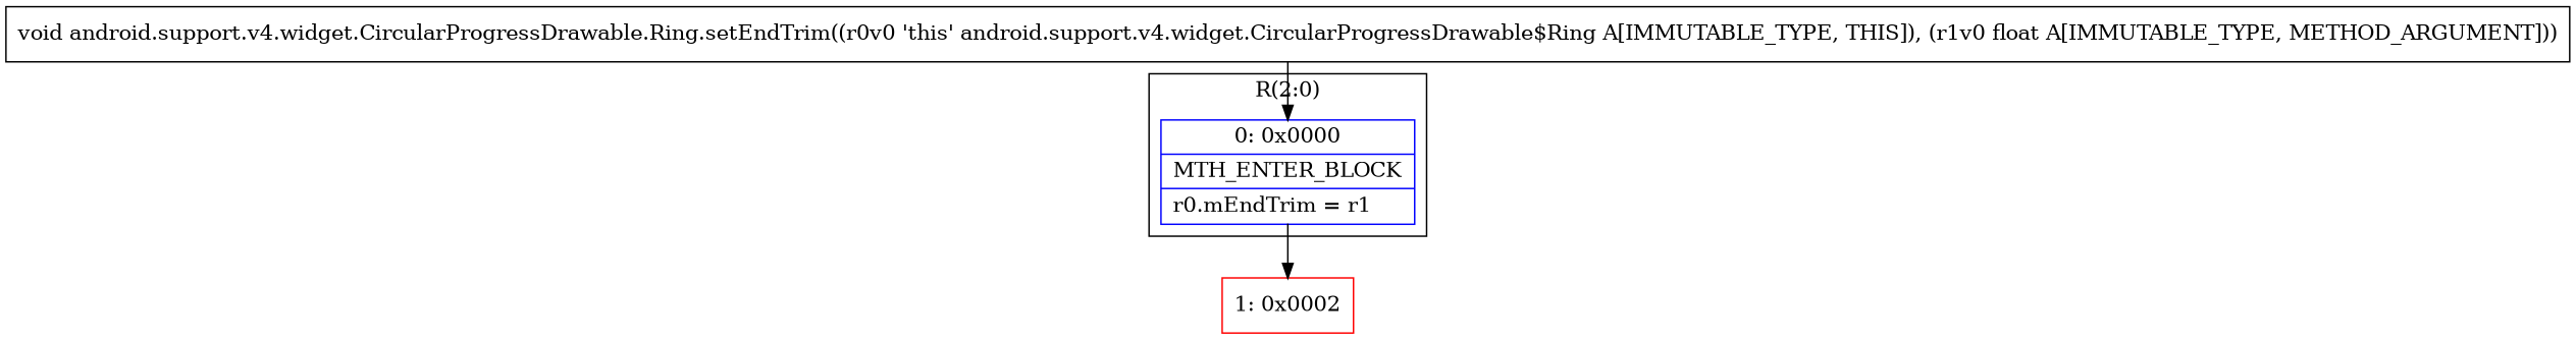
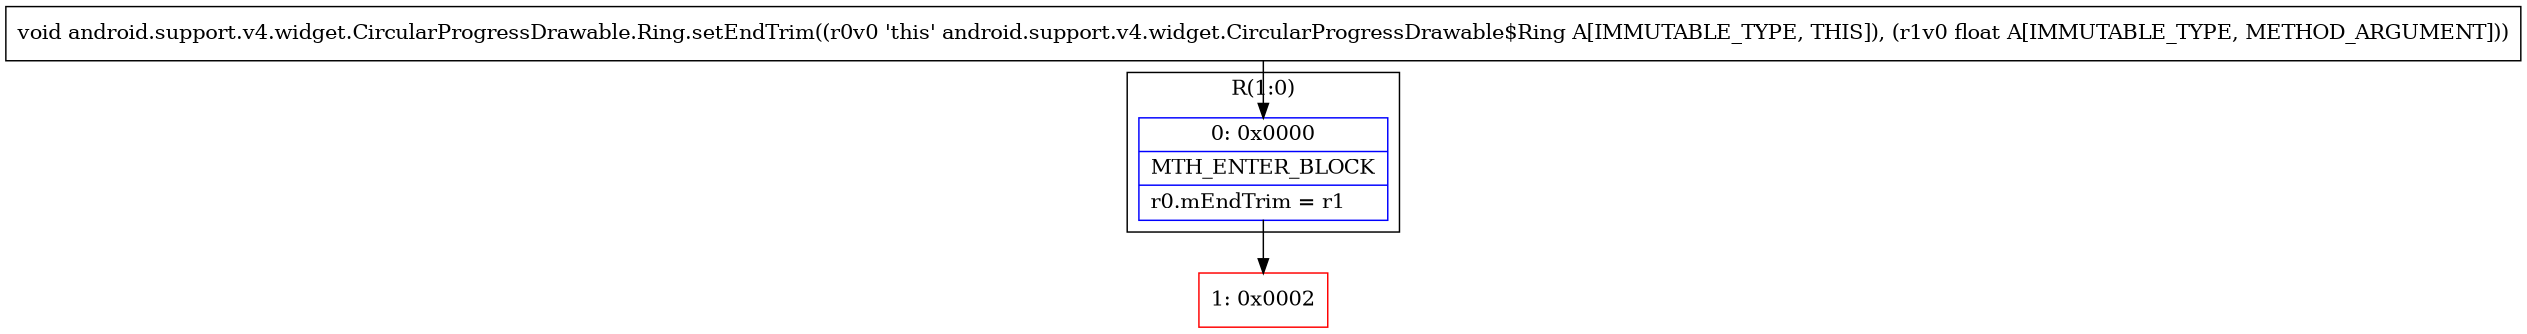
  digraph {
    node [shape=record]
    n1 [color=blue label="{0\:\ 0x0000|MTH_ENTER_BLOCK\l|r0.mEndTrim = r1\l}"]
    n2 [color=red label="{1\:\ 0x0002}"]
    n3 [label="{void android.support.v4.widget.CircularProgressDrawable.Ring.setEndTrim((r0v0 'this' android.support.v4.widget.CircularProgressDrawable$Ring A[IMMUTABLE_TYPE, THIS]), (r1v0 float A[IMMUTABLE_TYPE, METHOD_ARGUMENT])) }"]
    subgraph cluster_1 {
-     label="R(2:0)"
+     label="R(1:0)"
      n1
    }
    n1 -> n2
    n3 -> n1
  }
